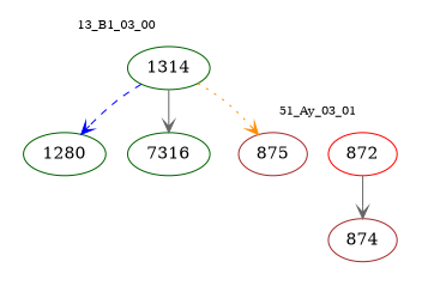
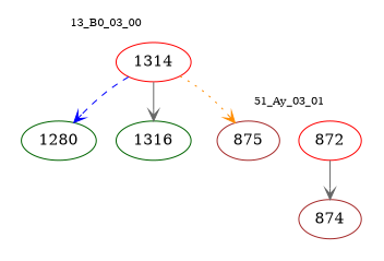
  digraph {
    node [color=red]
    edge [arrowhead=vee color=gray40 style=solid]
    n1 [label=872]
    n2 [color=brown label=875]
    n3 [color=brown label=874]
-   n4 [color=darkgreen label=1314]
+   n4 [label=1314]
    n5 [color=darkgreen label=1280]
-   n6 [color=darkgreen label=7316]
+   n6 [color=darkgreen label=1316]
    subgraph cluster_1 {
      color=white
      fontsize=10
      label="51_Ay_03_01"
      n1
      n2
      n3
    }
    subgraph cluster_2 {
      color=white
      fontsize=10
-     label="13_B1_03_00"
+     label="13_B0_03_00"
      n4
      n5
      n6
    }
    n1 -> n3
    n4 -> n2 [color=darkorange style=dotted]
    n4 -> n5 [color=blue style=dashed]
    n4 -> n6
  }
